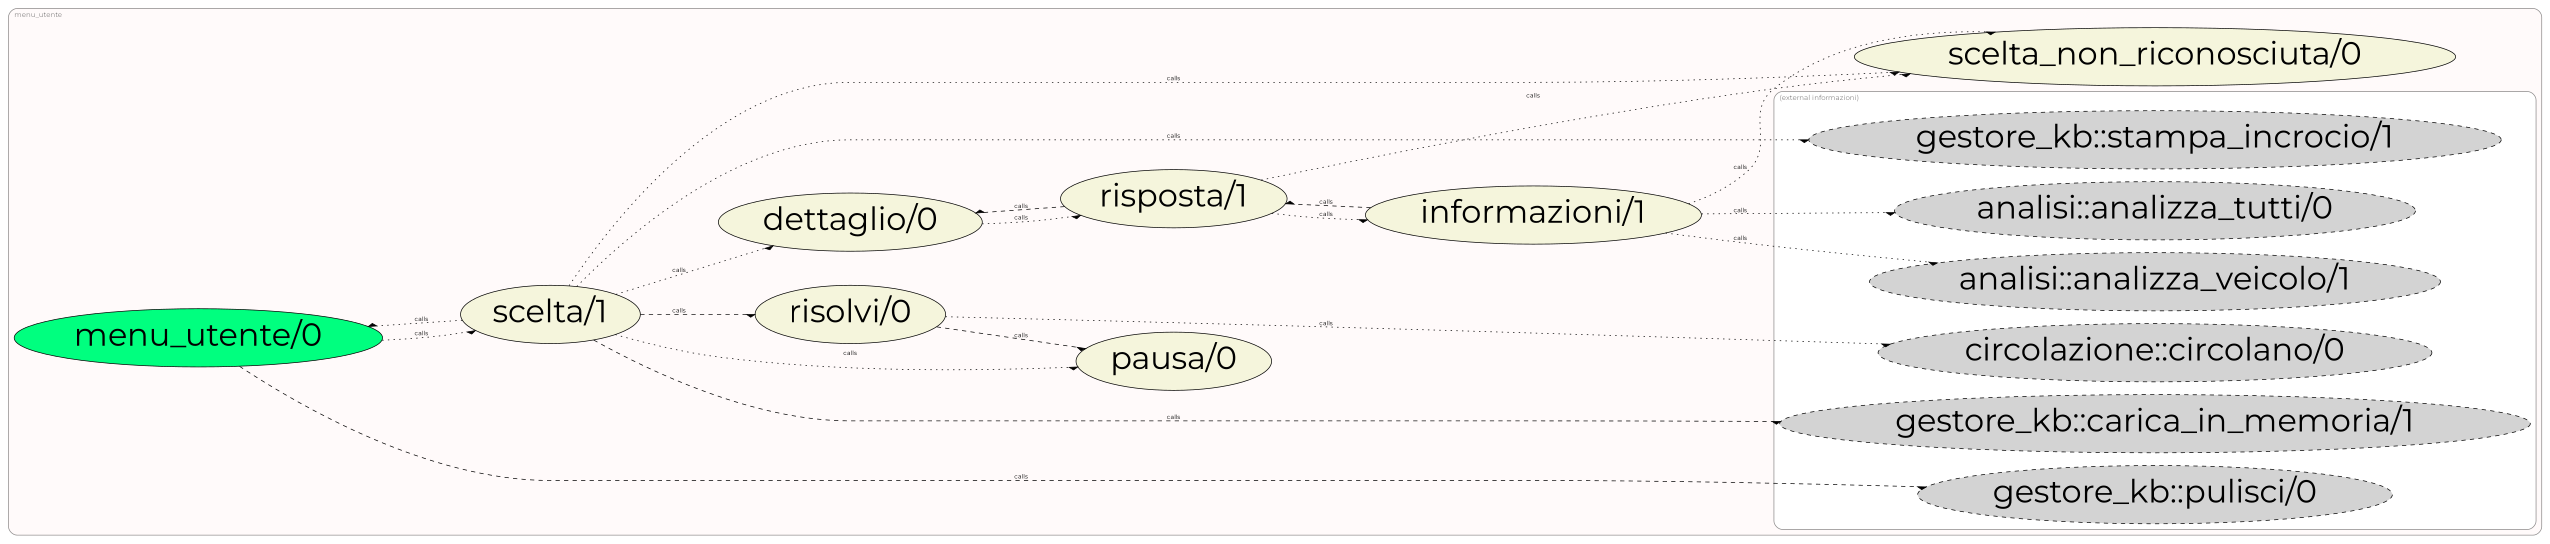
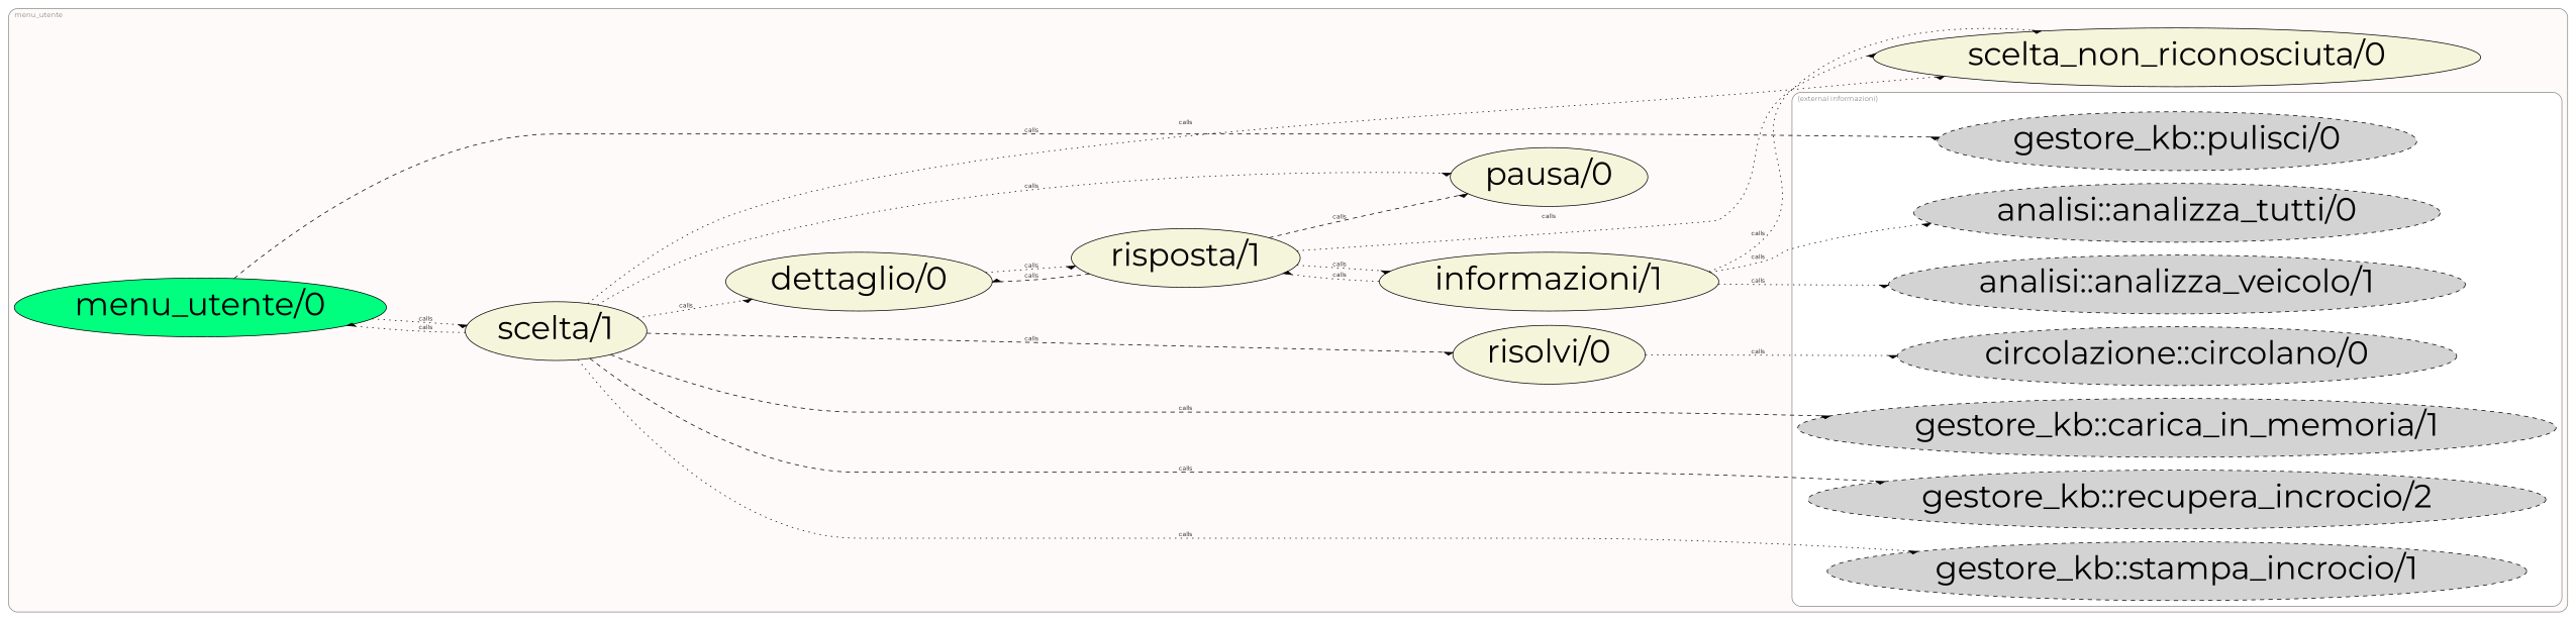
  digraph {
    clusterrank=local
    compound=true
    fontcolor=snow4
    fontname=Montserrat
    fontsize=10
    labeljust=l
    pack=true
    pencolor=snow4
    rankdir=LR
    ranksep=1.25
    splines=true
    node [fillcolor=lightgrey fontname=Montserrat fontsize=9 shape=ellipse style=filled]
    edge [arrowhead=rdiamond fontname=Montserrat fontsize=9 style=dotted]
    n1 [label=<<FONT POINT-SIZE="45"><![CDATA[gestore_kb::pulisci/0]]></FONT>> style="filled,dashed"]
    n2 [label=<<FONT POINT-SIZE="45"><![CDATA[gestore_kb::carica_in_memoria/1]]></FONT>> style="filled,dashed"]
    n3 [label=<<FONT POINT-SIZE="45"><![CDATA[gestore_kb::stampa_incrocio/1]]></FONT>> style="filled,dashed"]
+   n4 [label=<<FONT POINT-SIZE="45"><![CDATA[gestore_kb::recupera_incrocio/2]]></FONT>> style="filled,dashed"]
    n5 [label=<<FONT POINT-SIZE="45"><![CDATA[circolazione::circolano/0]]></FONT>> style="filled,dashed"]
    n6 [label=<<FONT POINT-SIZE="45"><![CDATA[analisi::analizza_tutti/0]]></FONT>> style="filled,dashed"]
    n7 [label=<<FONT POINT-SIZE="45"><![CDATA[analisi::analizza_veicolo/1]]></FONT>> style="filled,dashed"]
    n8 [fillcolor=springgreen label=<<FONT POINT-SIZE="45"><![CDATA[menu_utente/0]]></FONT>>]
    n9 [fillcolor=beige label=<<FONT POINT-SIZE="45"><![CDATA[scelta/1]]></FONT>>]
    n10 [fillcolor=beige label=<<FONT POINT-SIZE="45"><![CDATA[pausa/0]]></FONT>>]
    n11 [fillcolor=beige label=<<FONT POINT-SIZE="45"><![CDATA[risolvi/0]]></FONT>>]
    n12 [fillcolor=beige label=<<FONT POINT-SIZE="45"><![CDATA[dettaglio/0]]></FONT>>]
    n13 [fillcolor=beige label=<<FONT POINT-SIZE="45"><![CDATA[scelta_non_riconosciuta/0]]></FONT>>]
    n14 [fillcolor=beige label=<<FONT POINT-SIZE="45"><![CDATA[risposta/1]]></FONT>>]
    n15 [fillcolor=beige label=<<FONT POINT-SIZE="45"><![CDATA[informazioni/1]]></FONT>>]
    subgraph cluster_1 {
      bgcolor=snow
      label=menu_utente
      style=rounded
      n8
      n9
      n10
      n11
      n12
      n13
      n14
      n15
      subgraph cluster_2 {
        bgcolor=white
        label="(external informazioni)"
        style=rounded
        n1
        n2
        n3
+       n4
        n5
        n6
        n7
      }
    }
    n8 -> n1 [label=<<![CDATA[calls]]><BR/>> style=dashed]
    n8 -> n9 [label=<<![CDATA[calls]]><BR/>>]
    n9 -> n2 [label=<<![CDATA[calls]]><BR/>> style=dashed]
    n9 -> n3 [label=<<![CDATA[calls]]><BR/>>]
+   n9 -> n4 [label=<<![CDATA[calls]]><BR/>> style=dashed]
    n9 -> n8 [label=<<![CDATA[calls]]><BR/>>]
    n9 -> n10 [label=<<![CDATA[calls]]><BR/>>]
    n9 -> n11 [label=<<![CDATA[calls]]><BR/>> style=dashed]
    n9 -> n12 [label=<<![CDATA[calls]]><BR/>>]
    n9 -> n13 [label=<<![CDATA[calls]]><BR/>>]
    n11 -> n5 [label=<<![CDATA[calls]]><BR/>>]
    n12 -> n14 [label=<<![CDATA[calls]]><BR/>>]
-   n11 -> n10 [label=<<![CDATA[calls]]><BR/>> style=dashed]
+   n14 -> n10 [label=<<![CDATA[calls]]><BR/>> style=dashed]
    n14 -> n12 [label=<<![CDATA[calls]]><BR/>> style=dashed]
    n14 -> n13 [label=<<![CDATA[calls]]><BR/>>]
    n14 -> n15 [label=<<![CDATA[calls]]><BR/>>]
    n15 -> n6 [label=<<![CDATA[calls]]><BR/>>]
    n15 -> n7 [label=<<![CDATA[calls]]><BR/>>]
    n15 -> n13 [label=<<![CDATA[calls]]><BR/>>]
-   n15 -> n14 [label=<<![CDATA[calls]]><BR/>> style=dashed]
+   n15 -> n14 [label=<<![CDATA[calls]]><BR/>>]
  }
